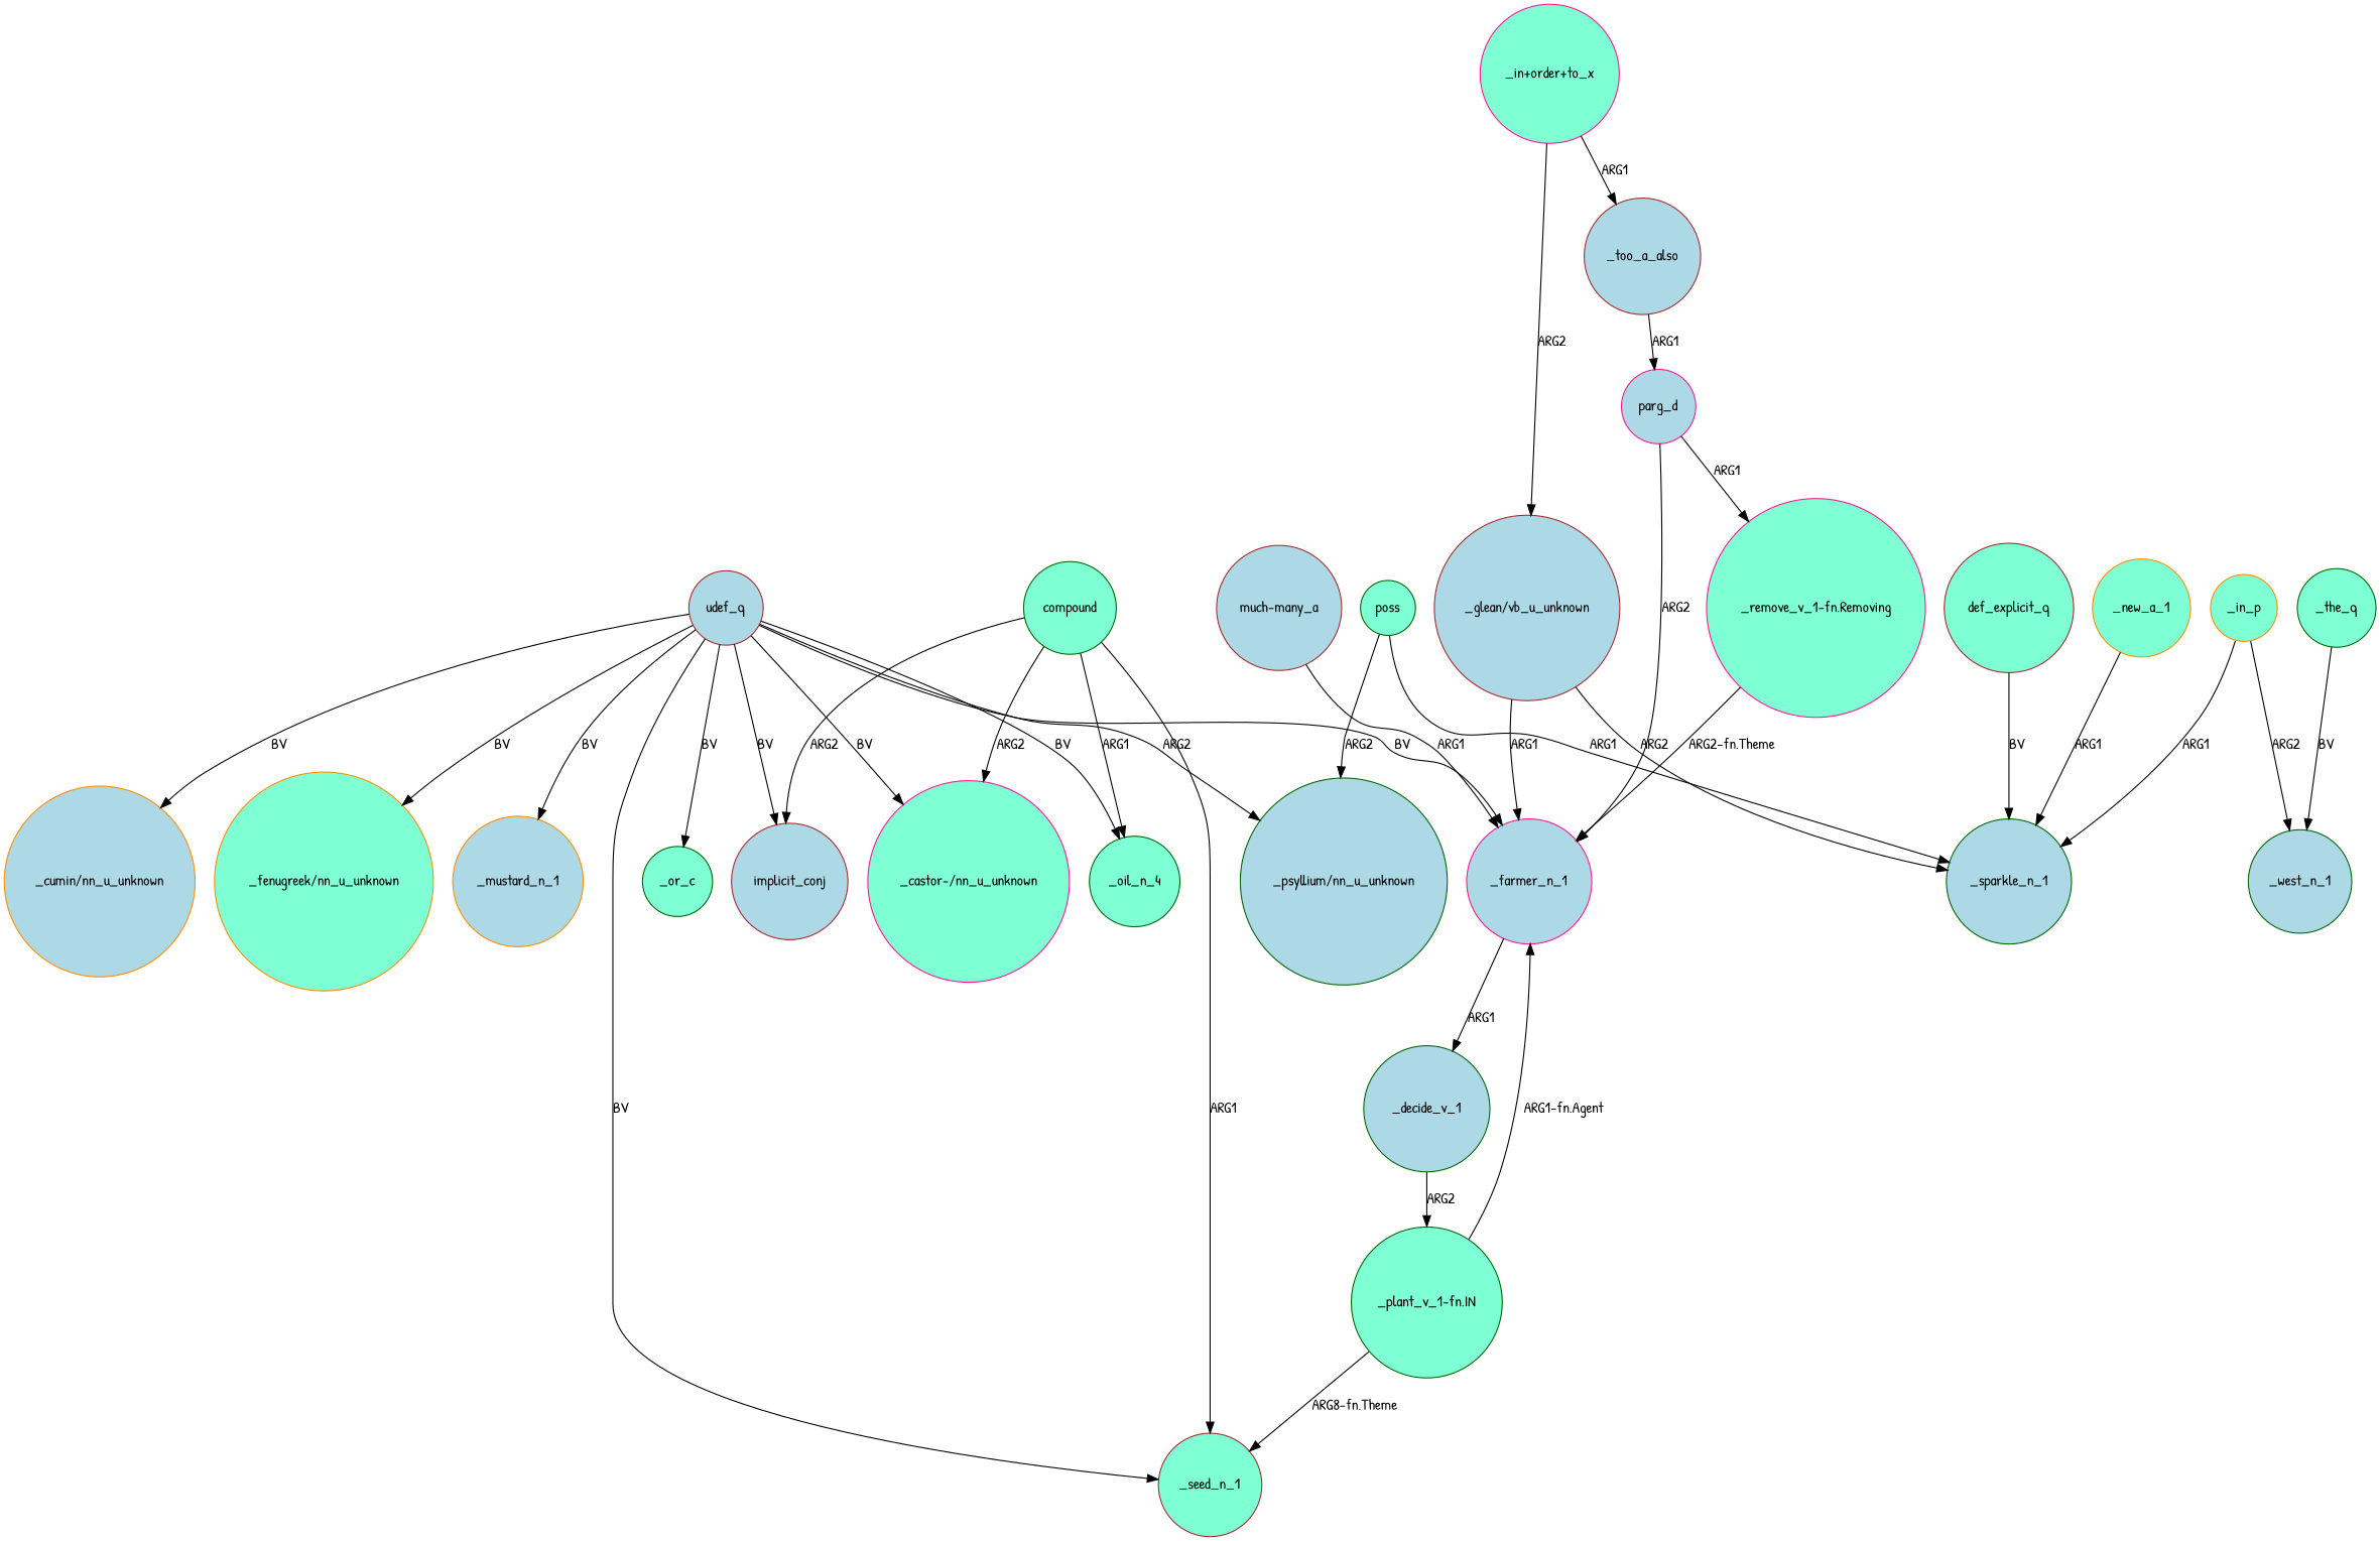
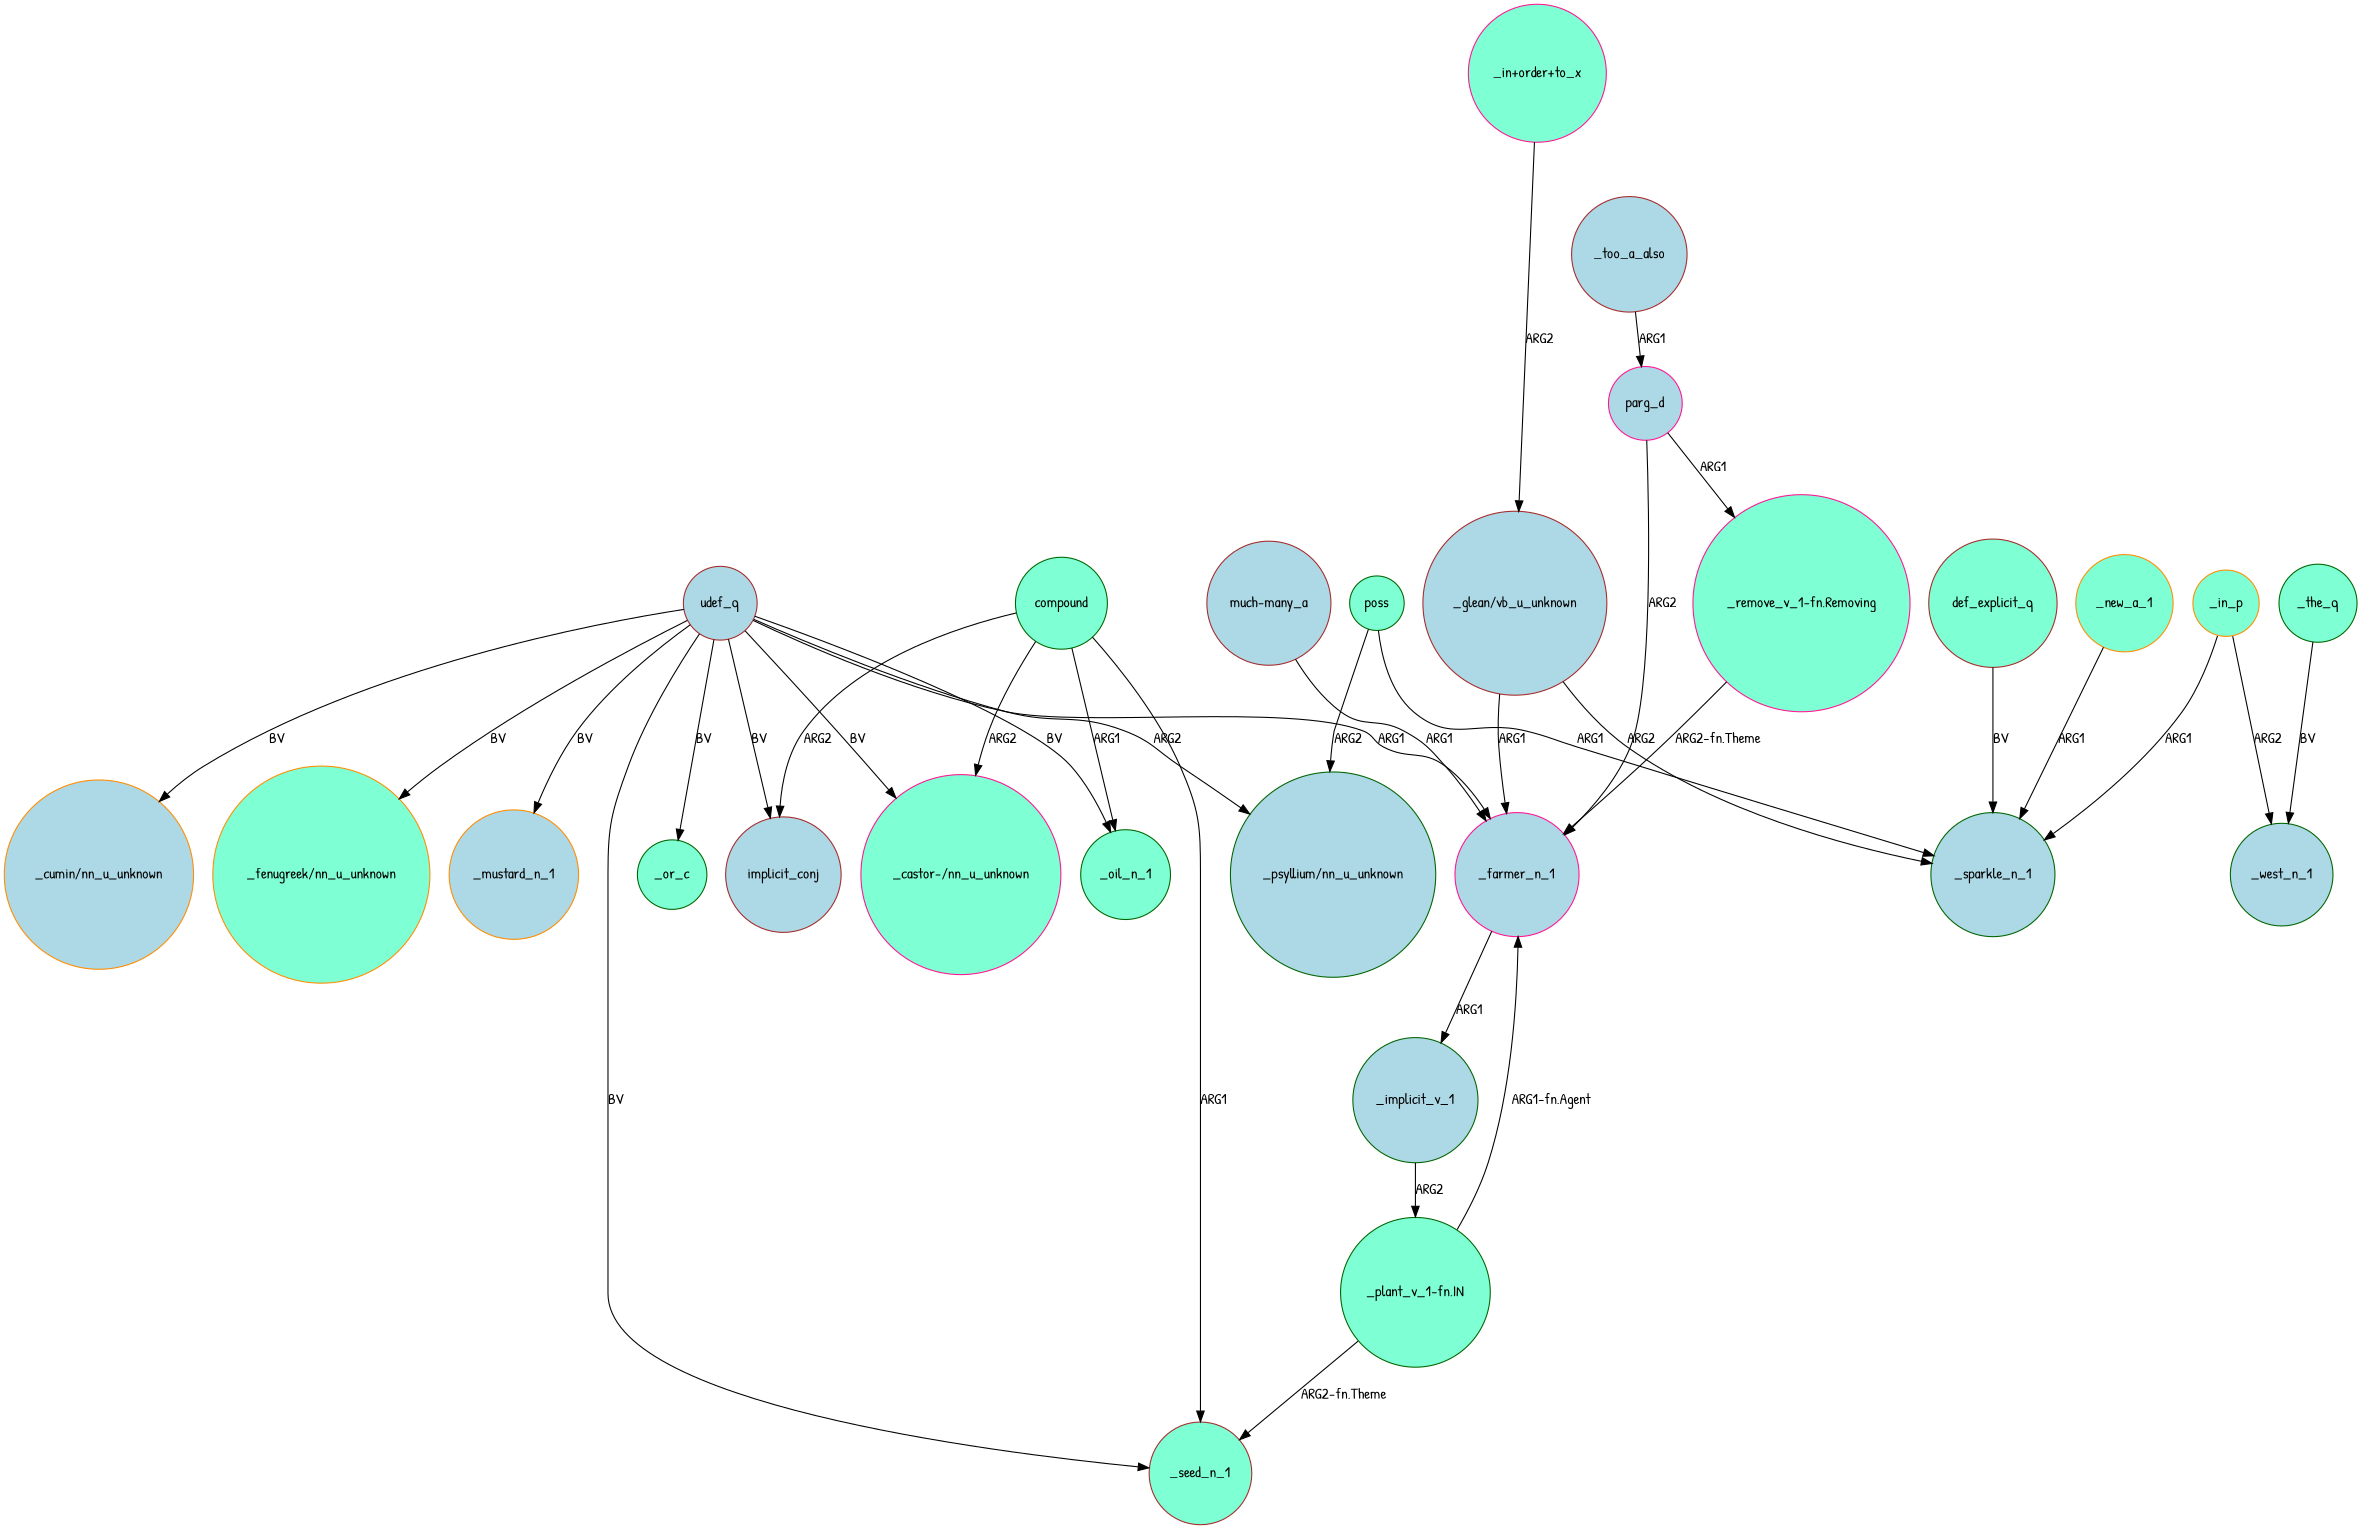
  digraph {
    fontname="Patrick Hand"
    node [color=darkgreen fillcolor=aquamarine fontname="Patrick Hand" shape=circle style=filled]
    edge [fontname="Patrick Hand"]
    udef_q [color=brown fillcolor=lightblue]
    "_psyllium/nn_u_unknown" [fillcolor=lightblue]
    _farmer_n_1 [color=deeppink fillcolor=lightblue]
    implicit_conj [color=brown fillcolor=lightblue]
-   _oil_n_1 [label=_oil_n_4]
+   _oil_n_1
    _seed_n_1 [color=brown]
    "_castor-/nn_u_unknown" [color=deeppink]
    _or_c
    "_cumin/nn_u_unknown" [color=darkorange fillcolor=lightblue]
    "_fenugreek/nn_u_unknown" [color=darkorange]
    _mustard_n_1 [color=darkorange fillcolor=lightblue]
-   _decide_v_1 [fillcolor=lightblue]
+   _decide_v_1 [fillcolor=lightblue label=_implicit_v_1]
    "_remove_v_1-fn.Removing" [color=deeppink]
    _new_a_1 [color=darkorange]
    _sparkle_n_1 [fillcolor=lightblue]
    compound
    "_in+order+to_x" [color=deeppink]
    "_glean/vb_u_unknown" [color=brown fillcolor=lightblue]
    _too_a_also [color=brown fillcolor=lightblue]
    parg_d [color=deeppink fillcolor=lightblue]
    _in_p [color=darkorange]
    _west_n_1 [fillcolor=lightblue]
    "_plant_v_1-fn.IN"
    poss
    "much-many_a" [color=brown fillcolor=lightblue]
    _the_q
    def_explicit_q [color=brown]
    udef_q -> "_psyllium/nn_u_unknown" [label=ARG2]
-   udef_q -> _farmer_n_1 [label=BV]
+   udef_q -> _farmer_n_1 [label=ARG1]
    udef_q -> implicit_conj [label=BV]
    udef_q -> _oil_n_1 [label=BV]
    udef_q -> _seed_n_1 [label=BV]
    udef_q -> "_castor-/nn_u_unknown" [label=BV]
    udef_q -> _or_c [label=BV]
    udef_q -> "_cumin/nn_u_unknown" [label=BV]
    udef_q -> "_fenugreek/nn_u_unknown" [label=BV]
    udef_q -> _mustard_n_1 [label=BV]
    _farmer_n_1 -> _decide_v_1 [label=ARG1]
    _decide_v_1 -> "_plant_v_1-fn.IN" [label=ARG2]
    "_remove_v_1-fn.Removing" -> _farmer_n_1 [label="ARG2-fn.Theme"]
    _new_a_1 -> _sparkle_n_1 [label=ARG1]
    compound -> implicit_conj [label=ARG2]
    compound -> _oil_n_1 [label=ARG1]
    compound -> _seed_n_1 [label=ARG1]
    compound -> "_castor-/nn_u_unknown" [label=ARG2]
    "_in+order+to_x" -> "_glean/vb_u_unknown" [label=ARG2]
-   "_in+order+to_x" -> _too_a_also [label=ARG1]
    "_glean/vb_u_unknown" -> _farmer_n_1 [label=ARG1]
    "_glean/vb_u_unknown" -> _sparkle_n_1 [label=ARG2]
    _too_a_also -> parg_d [label=ARG1]
    parg_d -> _farmer_n_1 [label=ARG2]
    parg_d -> "_remove_v_1-fn.Removing" [label=ARG1]
    _in_p -> _sparkle_n_1 [label=ARG1]
    _in_p -> _west_n_1 [label=ARG2]
    "_plant_v_1-fn.IN" -> _farmer_n_1 [label="ARG1-fn.Agent"]
-   "_plant_v_1-fn.IN" -> _seed_n_1 [label="ARG8-fn.Theme"]
+   "_plant_v_1-fn.IN" -> _seed_n_1 [label="ARG2-fn.Theme"]
    poss -> "_psyllium/nn_u_unknown" [label=ARG2]
    poss -> _sparkle_n_1 [label=ARG1]
    "much-many_a" -> _farmer_n_1 [label=ARG1]
    _the_q -> _west_n_1 [label=BV]
    def_explicit_q -> _sparkle_n_1 [label=BV]
  }
